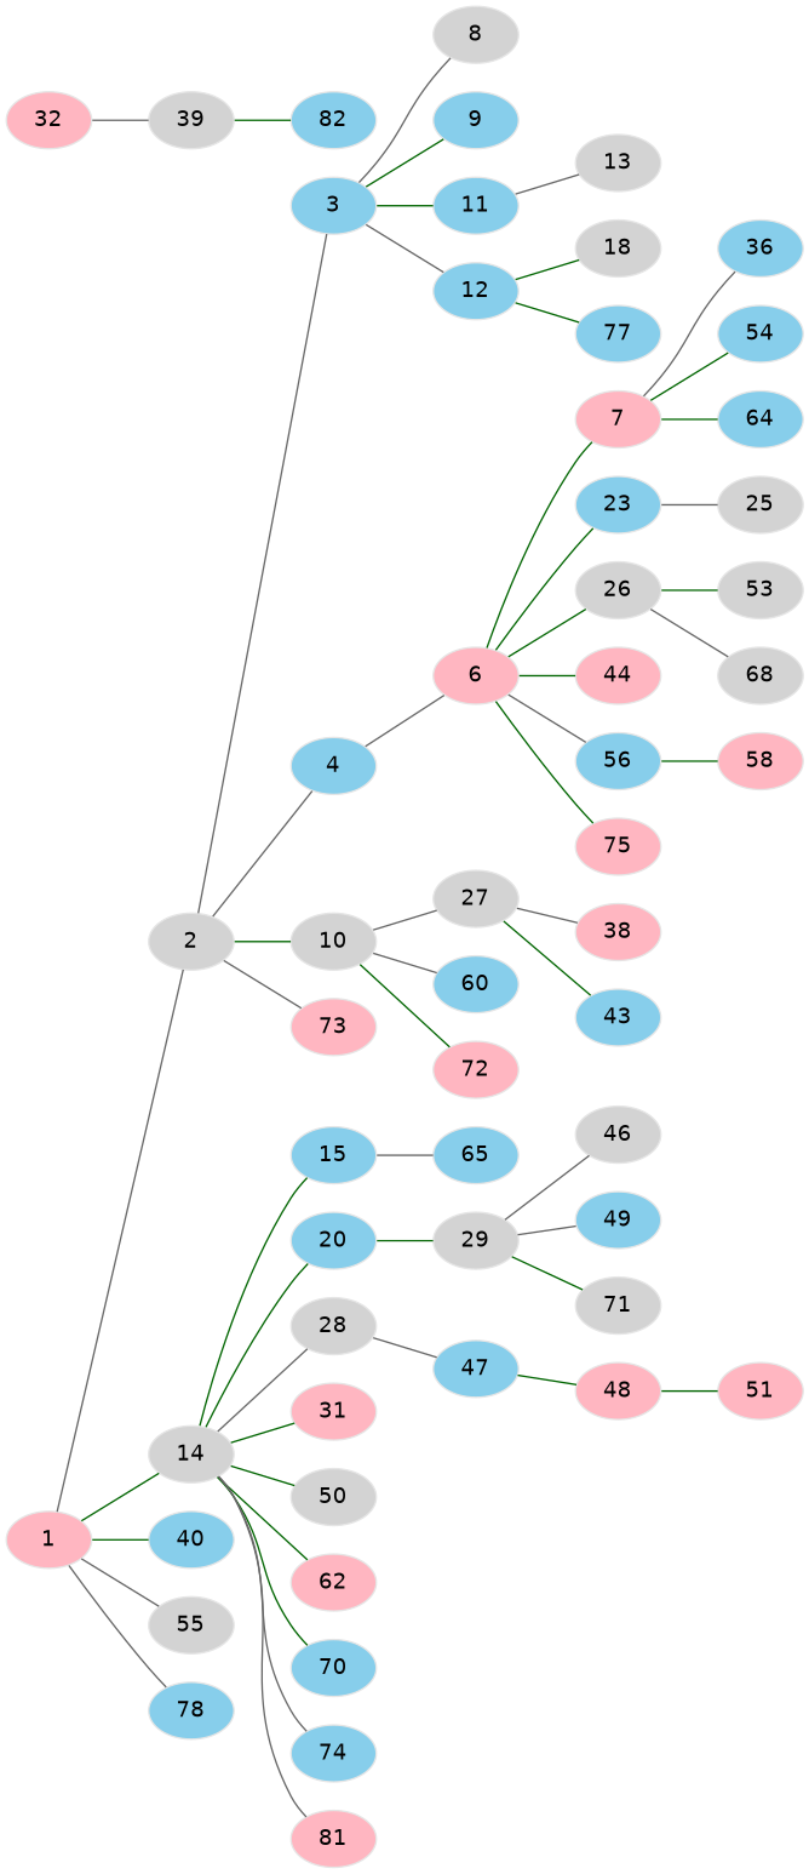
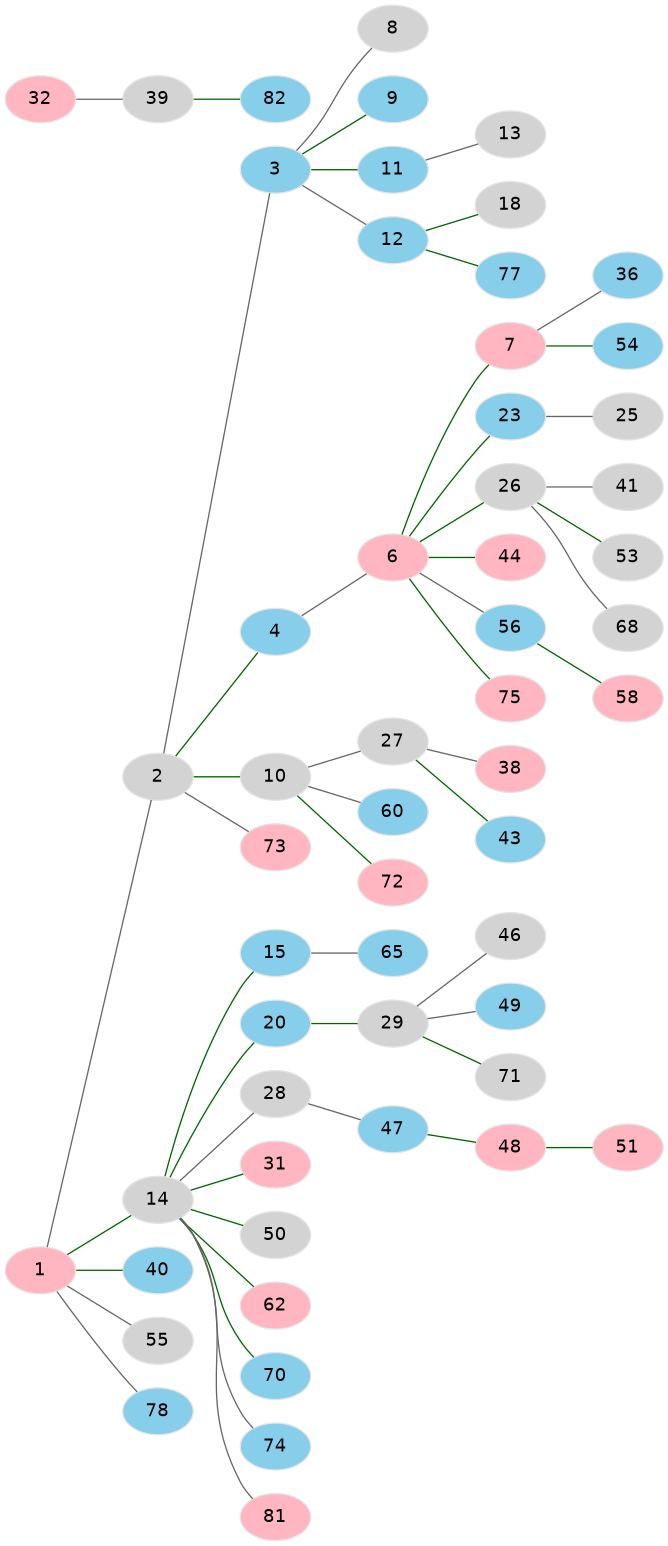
  graph {
    fontname="DejaVu Sans"
    rankdir=LR
    node [color=gray90 fillcolor=skyblue fontname="DejaVu Sans" style=filled]
    edge [color=darkgreen fontname="DejaVu Sans"]
    1 [fillcolor=lightpink super="+5"]
    2 [fillcolor=lightgrey super="+63"]
    14 [fillcolor=lightgrey super="+30"]
    40
    55 [fillcolor=lightgrey]
    78
    3 [super="+22"]
    4
    10 [fillcolor=lightgrey super="+16"]
    73 [fillcolor=lightpink]
    15 [super="+24"]
    20
    28 [fillcolor=lightgrey]
    31 [fillcolor=lightpink super="+66"]
    50 [fillcolor=lightgrey super="+61"]
    62 [fillcolor=lightpink]
    70
    74 [super="+79"]
    81 [fillcolor=lightpink]
    8 [fillcolor=lightgrey]
    9
    11 [super="+17"]
    12 [super="+69"]
    6 [fillcolor=lightpink super="+18"]
    27 [fillcolor=lightgrey super="+34"]
    60 [super="+67"]
    72 [fillcolor=lightpink]
    13 [fillcolor=lightgrey super="+21"]
    n29 [fillcolor=lightgrey label=18 super="+35"]
    77
    32 [fillcolor=lightpink]
    39 [fillcolor=lightgrey super="+59"]
    7 [fillcolor=lightpink super="+80"]
    23
    26 [fillcolor=lightgrey super="+42"]
    44 [fillcolor=lightpink]
    56
    75 [fillcolor=lightpink]
    36 [super="+37"]
    54
-   64 [super="+76"]
    25 [fillcolor=lightgrey super="+45"]
+   41 [fillcolor=lightgrey]
    53 [fillcolor=lightgrey]
    68 [fillcolor=lightgrey]
    58 [fillcolor=lightpink]
    38 [fillcolor=lightpink]
    43 [super="+57"]
    65
    29 [fillcolor=lightgrey super="+33"]
    47
    46 [fillcolor=lightgrey]
    49
    71 [fillcolor=lightgrey]
    48 [fillcolor=lightpink super="+52"]
    82
    51 [fillcolor=lightpink]
    1 -- 2 [color=gray40]
    1 -- 14
    1 -- 40
    1 -- 55 [color=gray40]
    1 -- 78 [color=gray40]
    2 -- 3 [color=gray40]
-   2 -- 4 [color=gray40]
+   2 -- 4
    2 -- 10
    2 -- 73 [color=gray40]
    14 -- 15
    14 -- 20
    14 -- 28 [color=gray40]
    14 -- 31
    14 -- 50
    14 -- 62
    14 -- 70
    14 -- 74 [color=gray40]
    14 -- 81 [color=gray40]
    3 -- 8 [color=gray40]
    3 -- 9
    3 -- 11
    3 -- 12 [color=gray40]
    4 -- 6 [color=gray40]
    10 -- 27 [color=gray40]
    10 -- 60 [color=gray40]
    10 -- 72
    15 -- 65 [color=gray40]
    20 -- 29
    28 -- 47 [color=gray40]
    11 -- 13 [color=gray40]
    12 -- n29
    12 -- 77
    6 -- 7
    6 -- 23
    6 -- 26
    6 -- 44
    6 -- 56 [color=gray40]
    6 -- 75
    27 -- 38 [color=gray40]
    27 -- 43
    32 -- 39 [color=gray40]
    39 -- 82
    7 -- 36 [color=gray40]
    7 -- 54
-   7 -- 64
    23 -- 25 [color=gray40]
+   26 -- 41 [color=gray40]
    26 -- 53
    26 -- 68 [color=gray40]
    56 -- 58
    29 -- 46 [color=gray40]
    29 -- 49 [color=gray40]
    29 -- 71
    47 -- 48
    48 -- 51
  }
